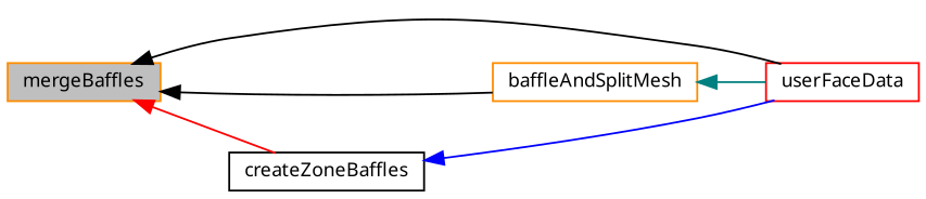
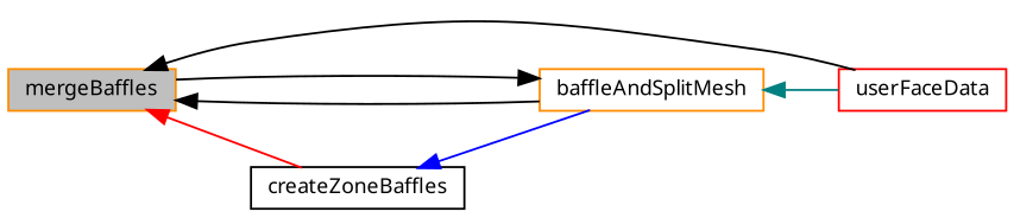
  digraph {
    rankdir=LR
    fontname="Noto Sans"
    node [color=darkorange fontname="Noto Sans" fontsize=10 shape=record]
    edge [color=black dir=back fontname="Noto Sans" fontsize=10 labelfontname=Helvetica labelfontsize=10 style=solid]
    n1 [fillcolor=grey75 fontcolor=black height=0.2 label=mergeBaffles style=filled width=0.4]
    n2 [height=0.2 label=baffleAndSplitMesh width=0.4]
    n3 [color=red height=0.2 label=userFaceData width=0.4]
    n4 [color=black height=0.2 label=createZoneBaffles width=0.4]
    n1 -> n2
    n1 -> n3
    n1 -> n4 [color=red]
+   n2 -> n1
    n2 -> n3 [color=teal]
-   n4 -> n3 [color=blue]
+   n4 -> n2 [color=blue]
  }
